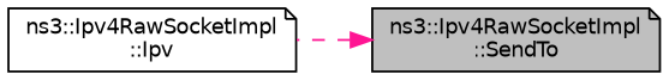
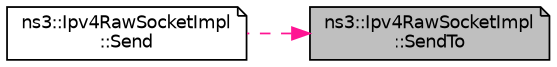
  digraph {
    rankdir=RL
    node [color=black fontname=Helvetica fontsize=10 shape=note style=filled]
    n1 [fillcolor=grey75 fontcolor=black height=0.2 label="ns3::Ipv4RawSocketImpl\l::SendTo" width=0.4]
-   n2 [fillcolor=white height=0.2 label="ns3::Ipv4RawSocketImpl\l::Ipv" width=0.4]
+   n2 [fillcolor=white height=0.2 label="ns3::Ipv4RawSocketImpl\l::Send" width=0.4]
    n1 -> n2 [color=deeppink dir=back fontname=Helvetica fontsize=10 labelfontname=Helvetica labelfontsize=10 style=dashed]
  }
